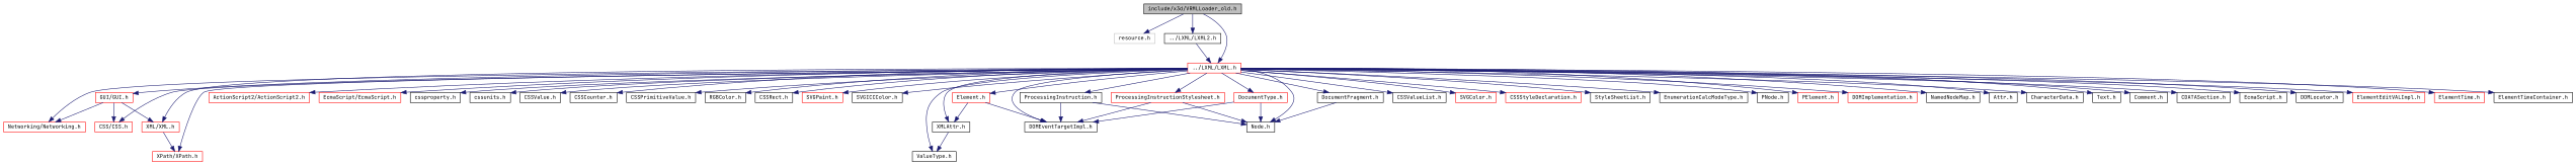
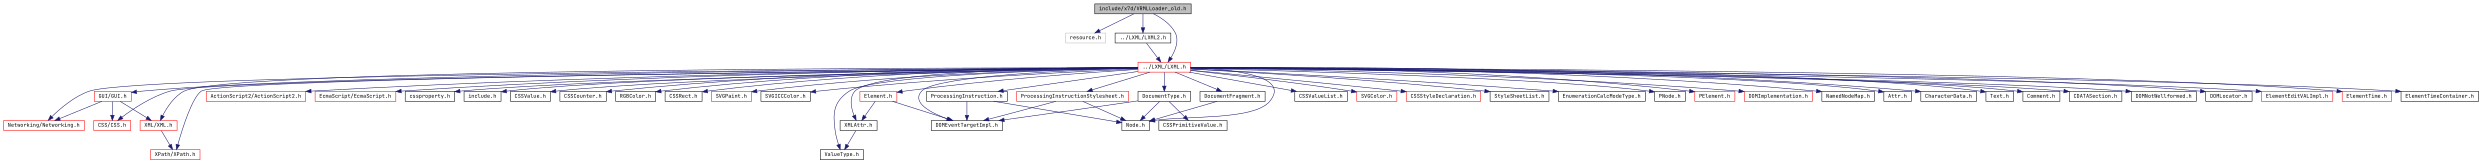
  digraph {
    fontname="JetBrains Mono"
    node [color=black fillcolor=white fontname="JetBrains Mono" fontsize=10 shape=record style=filled]
    edge [color=midnightblue fontname="JetBrains Mono" fontsize=10 labelfontname=Helvetica labelfontsize=10 style=solid]
-   n1 [fillcolor=grey75 fontcolor=black height=0.2 label="include/x3d/VRMLLoader_old.h" width=0.4]
+   n1 [fillcolor=grey75 fontcolor=black height=0.2 label="include/x7d/VRMLLoader_old.h" width=0.4]
    n2 [color=grey75 height=0.2 label="resource.h" width=0.4]
    n3 [color=red height=0.2 label="../LXML/LXML.h" width=0.4]
    n4 [height=0.2 label="../LXML/LXML2.h" width=0.4]
    n5 [color=red height=0.2 label="GUI/GUI.h" width=0.4]
    n6 [color=red height=0.2 label="Networking/Networking.h" width=0.4]
    n7 [color=red height=0.2 label="CSS/CSS.h" width=0.4]
    n8 [color=red height=0.2 label="XML/XML.h" width=0.4]
    n9 [color=red height=0.2 label="XPath/XPath.h" width=0.4]
    n10 [color=red height=0.2 label="ActionScript2/ActionScript2.h" width=0.4]
    n11 [color=red height=0.2 label="EcmaScript/EcmaScript.h" width=0.4]
    n12 [height=0.2 label="cssproperty.h" width=0.4]
-   n13 [height=0.2 label="cssunits.h" width=0.4]
+   n13 [height=0.2 label="include.h" width=0.4]
    n14 [height=0.2 label="CSSValue.h" width=0.4]
    n15 [height=0.2 label="CSSCounter.h" width=0.4]
    n16 [height=0.2 label="CSSPrimitiveValue.h" width=0.4]
    n17 [height=0.2 label="RGBColor.h" width=0.4]
    n18 [height=0.2 label="CSSRect.h" width=0.4]
    n19 [color=red height=0.2 label="SVGPaint.h" width=0.4]
    n20 [height=0.2 label="SVGICCColor.h" width=0.4]
    n21 [height=0.2 label="ValueType.h" width=0.4]
    n22 [height=0.2 label="XMLAttr.h" width=0.4]
    n23 [height=0.2 label="CSSValueList.h" width=0.4]
    n24 [color=red height=0.2 label="SVGColor.h" width=0.4]
    n25 [color=red height=0.2 label="CSSStyleDeclaration.h" width=0.4]
    n26 [height=0.2 label="StyleSheetList.h" width=0.4]
    n27 [height=0.2 label="EnumerationCalcModeType.h" width=0.4]
    n28 [height=0.2 label="PNode.h" width=0.4]
    n29 [color=red height=0.2 label="PElement.h" width=0.4]
    n30 [height=0.2 label="DOMEventTargetImpl.h" width=0.4]
    n31 [color=red height=0.2 label="DOMImplementation.h" width=0.4]
    n32 [height=0.2 label="Node.h" width=0.4]
    n33 [height=0.2 label="NamedNodeMap.h" width=0.4]
    n34 [height=0.2 label="Attr.h" width=0.4]
    n35 [color=red height=0.2 label="Element.h" width=0.4]
    n36 [height=0.2 label="CharacterData.h" width=0.4]
    n37 [height=0.2 label="Text.h" width=0.4]
    n38 [height=0.2 label="Comment.h" width=0.4]
    n39 [height=0.2 label="CDATASection.h" width=0.4]
    n40 [height=0.2 label="DocumentFragment.h" width=0.4]
    n41 [height=0.2 label="ProcessingInstruction.h" width=0.4]
    n42 [color=red height=0.2 label="ProcessingInstructionStylesheet.h" width=0.4]
-   n43 [color=red height=0.2 label="DocumentType.h" width=0.4]
-   n44 [height=0.2 label="EcmaScript.h" width=0.4]
+   n43 [height=0.2 label="DocumentType.h" width=0.4]
+   n44 [height=0.2 label="DOMNotWellformed.h" width=0.4]
    n45 [height=0.2 label="DOMLocator.h" width=0.4]
    n46 [color=red height=0.2 label="ElementEditVALImpl.h" width=0.4]
    n47 [color=red height=0.2 label="ElementTime.h" width=0.4]
    n48 [height=0.2 label="ElementTimeContainer.h" width=0.4]
    n1 -> n2
    n1 -> n3
    n1 -> n4
    n3 -> n5
    n3 -> n6
    n3 -> n7
    n3 -> n8
    n3 -> n9
    n3 -> n10
    n3 -> n11
    n3 -> n12
    n3 -> n13
    n3 -> n14
    n3 -> n15
-   n3 -> n16
+   n43 -> n16
    n3 -> n17
    n3 -> n18
    n3 -> n19
    n3 -> n20
    n3 -> n21
    n3 -> n22
    n3 -> n23
    n3 -> n24
    n3 -> n25
    n3 -> n26
    n3 -> n27
    n3 -> n28
    n3 -> n29
    n3 -> n30
    n3 -> n31
    n3 -> n32
    n3 -> n33
    n3 -> n34
    n3 -> n35
    n3 -> n36
    n3 -> n37
    n3 -> n38
    n3 -> n39
    n3 -> n40
    n3 -> n41
    n3 -> n42
    n3 -> n43
    n3 -> n44
    n3 -> n45
    n3 -> n46
    n3 -> n47
    n3 -> n48
    n4 -> n3
    n5 -> n6
    n5 -> n7
    n5 -> n8
    n8 -> n9
    n22 -> n21
    n35 -> n22
    n35 -> n30
    n40 -> n32
    n41 -> n30
    n41 -> n32
    n42 -> n30
    n42 -> n32
    n43 -> n30
    n43 -> n32
  }
